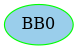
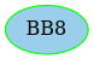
  digraph {
-   BB0 [color=green fillcolor="#9ACEEB" style=filled]
+   BB0 [color=green fillcolor="#9ACEEB" style=filled label=BB8]
  }
